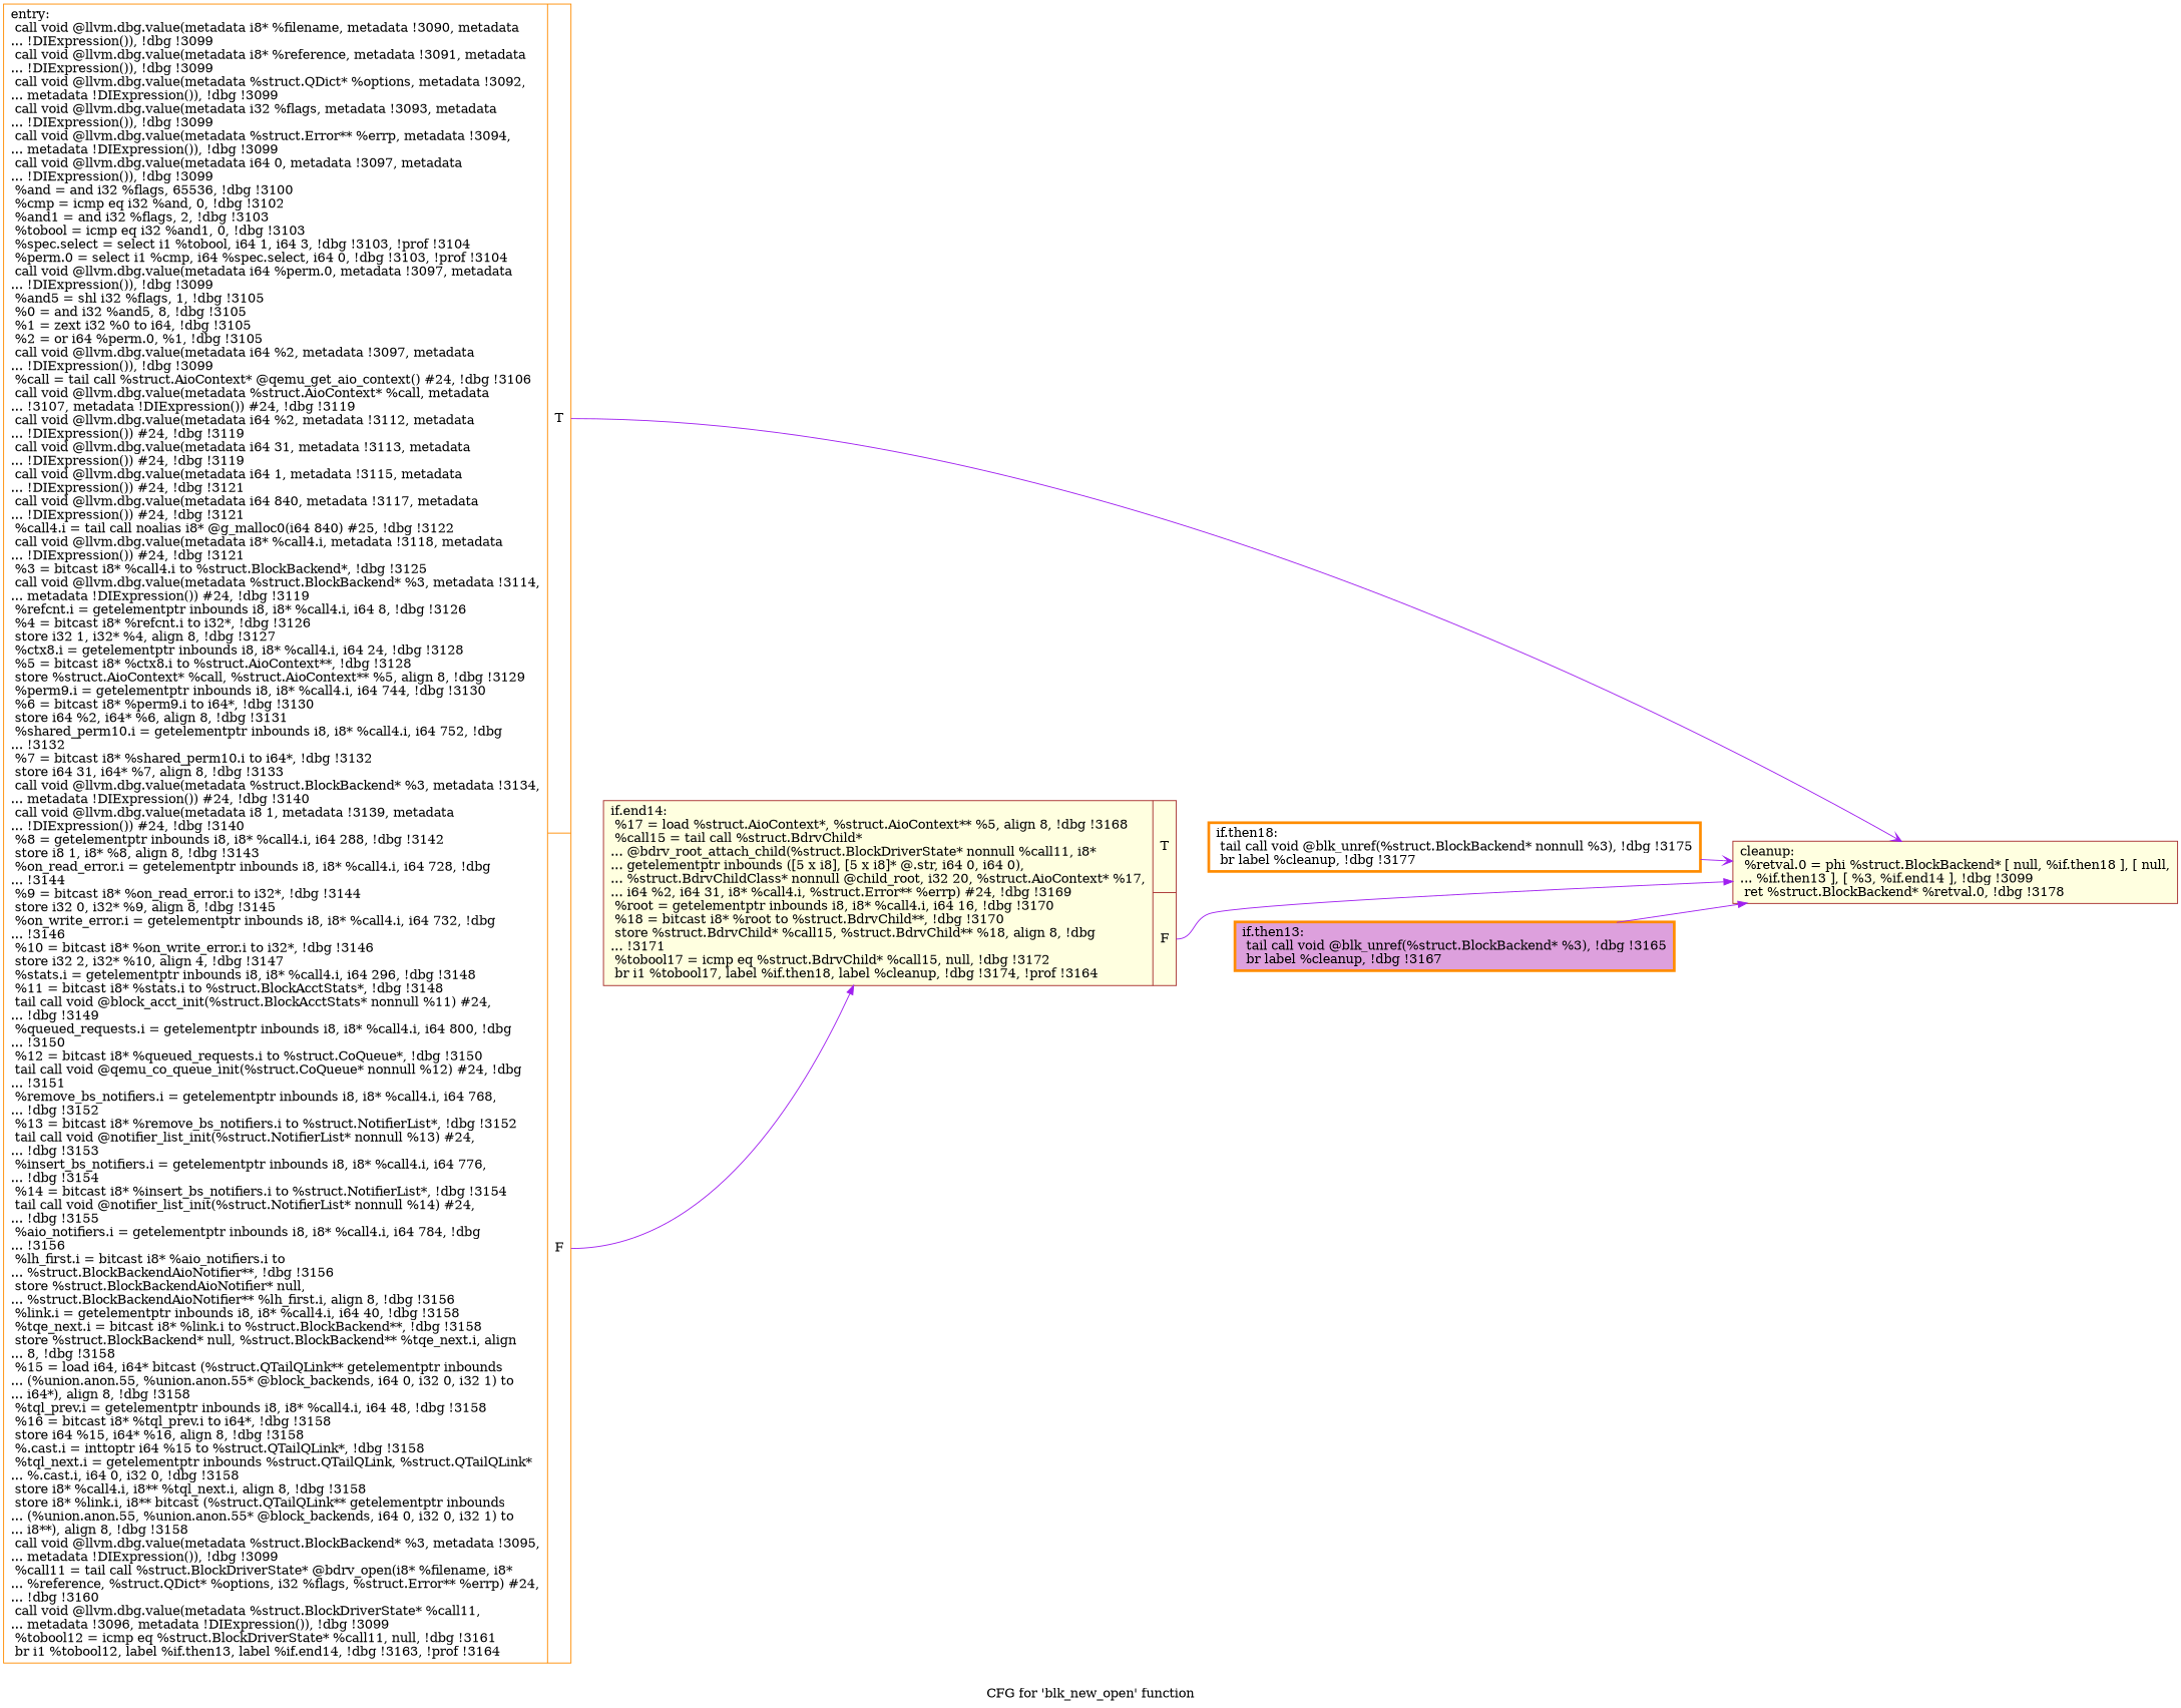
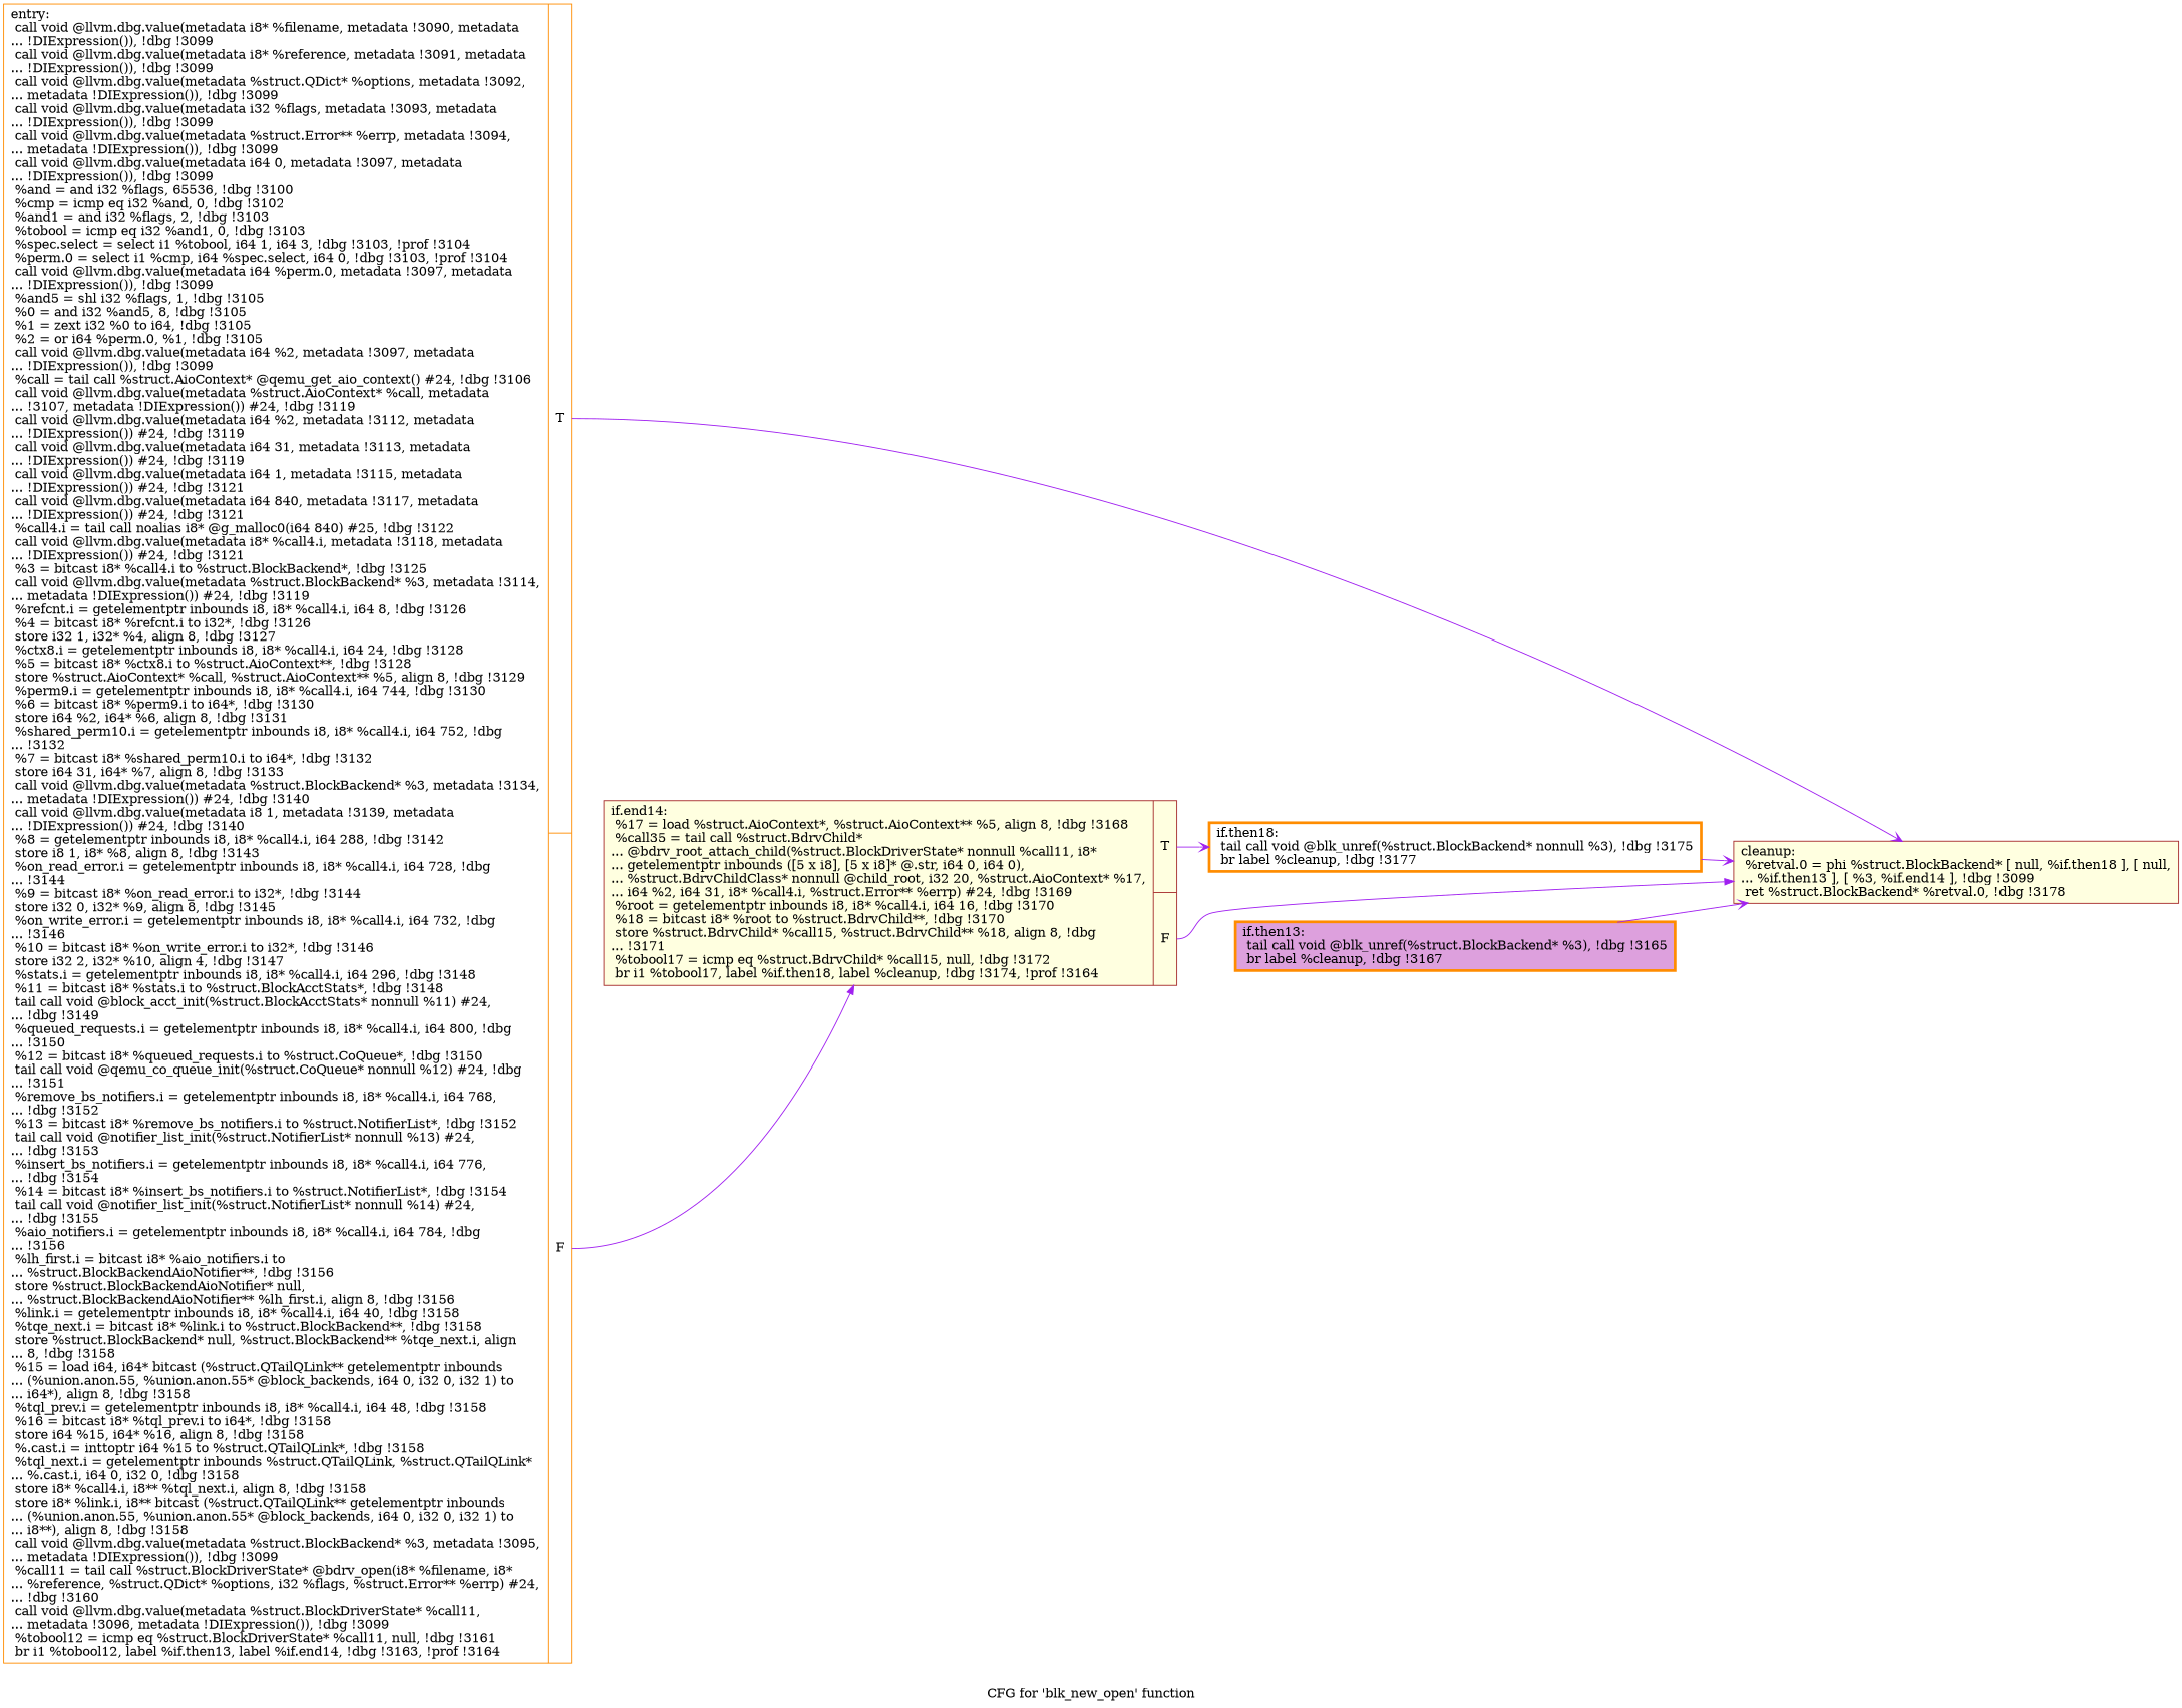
  digraph {
    label="CFG for 'blk_new_open' function"
    rankdir=LR
    node [color=darkorange fillcolor=white shape=record style=filled]
    edge [arrowhead=normal color=purple]
    n1 [label="{entry:\l  call void @llvm.dbg.value(metadata i8* %filename, metadata !3090, metadata\l... !DIExpression()), !dbg !3099\l  call void @llvm.dbg.value(metadata i8* %reference, metadata !3091, metadata\l... !DIExpression()), !dbg !3099\l  call void @llvm.dbg.value(metadata %struct.QDict* %options, metadata !3092,\l... metadata !DIExpression()), !dbg !3099\l  call void @llvm.dbg.value(metadata i32 %flags, metadata !3093, metadata\l... !DIExpression()), !dbg !3099\l  call void @llvm.dbg.value(metadata %struct.Error** %errp, metadata !3094,\l... metadata !DIExpression()), !dbg !3099\l  call void @llvm.dbg.value(metadata i64 0, metadata !3097, metadata\l... !DIExpression()), !dbg !3099\l  %and = and i32 %flags, 65536, !dbg !3100\l  %cmp = icmp eq i32 %and, 0, !dbg !3102\l  %and1 = and i32 %flags, 2, !dbg !3103\l  %tobool = icmp eq i32 %and1, 0, !dbg !3103\l  %spec.select = select i1 %tobool, i64 1, i64 3, !dbg !3103, !prof !3104\l  %perm.0 = select i1 %cmp, i64 %spec.select, i64 0, !dbg !3103, !prof !3104\l  call void @llvm.dbg.value(metadata i64 %perm.0, metadata !3097, metadata\l... !DIExpression()), !dbg !3099\l  %and5 = shl i32 %flags, 1, !dbg !3105\l  %0 = and i32 %and5, 8, !dbg !3105\l  %1 = zext i32 %0 to i64, !dbg !3105\l  %2 = or i64 %perm.0, %1, !dbg !3105\l  call void @llvm.dbg.value(metadata i64 %2, metadata !3097, metadata\l... !DIExpression()), !dbg !3099\l  %call = tail call %struct.AioContext* @qemu_get_aio_context() #24, !dbg !3106\l  call void @llvm.dbg.value(metadata %struct.AioContext* %call, metadata\l... !3107, metadata !DIExpression()) #24, !dbg !3119\l  call void @llvm.dbg.value(metadata i64 %2, metadata !3112, metadata\l... !DIExpression()) #24, !dbg !3119\l  call void @llvm.dbg.value(metadata i64 31, metadata !3113, metadata\l... !DIExpression()) #24, !dbg !3119\l  call void @llvm.dbg.value(metadata i64 1, metadata !3115, metadata\l... !DIExpression()) #24, !dbg !3121\l  call void @llvm.dbg.value(metadata i64 840, metadata !3117, metadata\l... !DIExpression()) #24, !dbg !3121\l  %call4.i = tail call noalias i8* @g_malloc0(i64 840) #25, !dbg !3122\l  call void @llvm.dbg.value(metadata i8* %call4.i, metadata !3118, metadata\l... !DIExpression()) #24, !dbg !3121\l  %3 = bitcast i8* %call4.i to %struct.BlockBackend*, !dbg !3125\l  call void @llvm.dbg.value(metadata %struct.BlockBackend* %3, metadata !3114,\l... metadata !DIExpression()) #24, !dbg !3119\l  %refcnt.i = getelementptr inbounds i8, i8* %call4.i, i64 8, !dbg !3126\l  %4 = bitcast i8* %refcnt.i to i32*, !dbg !3126\l  store i32 1, i32* %4, align 8, !dbg !3127\l  %ctx8.i = getelementptr inbounds i8, i8* %call4.i, i64 24, !dbg !3128\l  %5 = bitcast i8* %ctx8.i to %struct.AioContext**, !dbg !3128\l  store %struct.AioContext* %call, %struct.AioContext** %5, align 8, !dbg !3129\l  %perm9.i = getelementptr inbounds i8, i8* %call4.i, i64 744, !dbg !3130\l  %6 = bitcast i8* %perm9.i to i64*, !dbg !3130\l  store i64 %2, i64* %6, align 8, !dbg !3131\l  %shared_perm10.i = getelementptr inbounds i8, i8* %call4.i, i64 752, !dbg\l... !3132\l  %7 = bitcast i8* %shared_perm10.i to i64*, !dbg !3132\l  store i64 31, i64* %7, align 8, !dbg !3133\l  call void @llvm.dbg.value(metadata %struct.BlockBackend* %3, metadata !3134,\l... metadata !DIExpression()) #24, !dbg !3140\l  call void @llvm.dbg.value(metadata i8 1, metadata !3139, metadata\l... !DIExpression()) #24, !dbg !3140\l  %8 = getelementptr inbounds i8, i8* %call4.i, i64 288, !dbg !3142\l  store i8 1, i8* %8, align 8, !dbg !3143\l  %on_read_error.i = getelementptr inbounds i8, i8* %call4.i, i64 728, !dbg\l... !3144\l  %9 = bitcast i8* %on_read_error.i to i32*, !dbg !3144\l  store i32 0, i32* %9, align 8, !dbg !3145\l  %on_write_error.i = getelementptr inbounds i8, i8* %call4.i, i64 732, !dbg\l... !3146\l  %10 = bitcast i8* %on_write_error.i to i32*, !dbg !3146\l  store i32 2, i32* %10, align 4, !dbg !3147\l  %stats.i = getelementptr inbounds i8, i8* %call4.i, i64 296, !dbg !3148\l  %11 = bitcast i8* %stats.i to %struct.BlockAcctStats*, !dbg !3148\l  tail call void @block_acct_init(%struct.BlockAcctStats* nonnull %11) #24,\l... !dbg !3149\l  %queued_requests.i = getelementptr inbounds i8, i8* %call4.i, i64 800, !dbg\l... !3150\l  %12 = bitcast i8* %queued_requests.i to %struct.CoQueue*, !dbg !3150\l  tail call void @qemu_co_queue_init(%struct.CoQueue* nonnull %12) #24, !dbg\l... !3151\l  %remove_bs_notifiers.i = getelementptr inbounds i8, i8* %call4.i, i64 768,\l... !dbg !3152\l  %13 = bitcast i8* %remove_bs_notifiers.i to %struct.NotifierList*, !dbg !3152\l  tail call void @notifier_list_init(%struct.NotifierList* nonnull %13) #24,\l... !dbg !3153\l  %insert_bs_notifiers.i = getelementptr inbounds i8, i8* %call4.i, i64 776,\l... !dbg !3154\l  %14 = bitcast i8* %insert_bs_notifiers.i to %struct.NotifierList*, !dbg !3154\l  tail call void @notifier_list_init(%struct.NotifierList* nonnull %14) #24,\l... !dbg !3155\l  %aio_notifiers.i = getelementptr inbounds i8, i8* %call4.i, i64 784, !dbg\l... !3156\l  %lh_first.i = bitcast i8* %aio_notifiers.i to\l... %struct.BlockBackendAioNotifier**, !dbg !3156\l  store %struct.BlockBackendAioNotifier* null,\l... %struct.BlockBackendAioNotifier** %lh_first.i, align 8, !dbg !3156\l  %link.i = getelementptr inbounds i8, i8* %call4.i, i64 40, !dbg !3158\l  %tqe_next.i = bitcast i8* %link.i to %struct.BlockBackend**, !dbg !3158\l  store %struct.BlockBackend* null, %struct.BlockBackend** %tqe_next.i, align\l... 8, !dbg !3158\l  %15 = load i64, i64* bitcast (%struct.QTailQLink** getelementptr inbounds\l... (%union.anon.55, %union.anon.55* @block_backends, i64 0, i32 0, i32 1) to\l... i64*), align 8, !dbg !3158\l  %tql_prev.i = getelementptr inbounds i8, i8* %call4.i, i64 48, !dbg !3158\l  %16 = bitcast i8* %tql_prev.i to i64*, !dbg !3158\l  store i64 %15, i64* %16, align 8, !dbg !3158\l  %.cast.i = inttoptr i64 %15 to %struct.QTailQLink*, !dbg !3158\l  %tql_next.i = getelementptr inbounds %struct.QTailQLink, %struct.QTailQLink*\l... %.cast.i, i64 0, i32 0, !dbg !3158\l  store i8* %call4.i, i8** %tql_next.i, align 8, !dbg !3158\l  store i8* %link.i, i8** bitcast (%struct.QTailQLink** getelementptr inbounds\l... (%union.anon.55, %union.anon.55* @block_backends, i64 0, i32 0, i32 1) to\l... i8**), align 8, !dbg !3158\l  call void @llvm.dbg.value(metadata %struct.BlockBackend* %3, metadata !3095,\l... metadata !DIExpression()), !dbg !3099\l  %call11 = tail call %struct.BlockDriverState* @bdrv_open(i8* %filename, i8*\l... %reference, %struct.QDict* %options, i32 %flags, %struct.Error** %errp) #24,\l... !dbg !3160\l  call void @llvm.dbg.value(metadata %struct.BlockDriverState* %call11,\l... metadata !3096, metadata !DIExpression()), !dbg !3099\l  %tobool12 = icmp eq %struct.BlockDriverState* %call11, null, !dbg !3161\l  br i1 %tobool12, label %if.then13, label %if.end14, !dbg !3163, !prof !3164\l|{<s0>T|<s1>F}}"]
-   n2 [color=brown fillcolor=lightyellow label="{if.end14:                                         \l  %17 = load %struct.AioContext*, %struct.AioContext** %5, align 8, !dbg !3168\l  %call15 = tail call %struct.BdrvChild*\l... @bdrv_root_attach_child(%struct.BlockDriverState* nonnull %call11, i8*\l... getelementptr inbounds ([5 x i8], [5 x i8]* @.str, i64 0, i64 0),\l... %struct.BdrvChildClass* nonnull @child_root, i32 20, %struct.AioContext* %17,\l... i64 %2, i64 31, i8* %call4.i, %struct.Error** %errp) #24, !dbg !3169\l  %root = getelementptr inbounds i8, i8* %call4.i, i64 16, !dbg !3170\l  %18 = bitcast i8* %root to %struct.BdrvChild**, !dbg !3170\l  store %struct.BdrvChild* %call15, %struct.BdrvChild** %18, align 8, !dbg\l... !3171\l  %tobool17 = icmp eq %struct.BdrvChild* %call15, null, !dbg !3172\l  br i1 %tobool17, label %if.then18, label %cleanup, !dbg !3174, !prof !3164\l|{<s0>T|<s1>F}}"]
+   n2 [color=brown fillcolor=lightyellow label="{if.end14:                                         \l  %17 = load %struct.AioContext*, %struct.AioContext** %5, align 8, !dbg !3168\l  %call35 = tail call %struct.BdrvChild*\l... @bdrv_root_attach_child(%struct.BlockDriverState* nonnull %call11, i8*\l... getelementptr inbounds ([5 x i8], [5 x i8]* @.str, i64 0, i64 0),\l... %struct.BdrvChildClass* nonnull @child_root, i32 20, %struct.AioContext* %17,\l... i64 %2, i64 31, i8* %call4.i, %struct.Error** %errp) #24, !dbg !3169\l  %root = getelementptr inbounds i8, i8* %call4.i, i64 16, !dbg !3170\l  %18 = bitcast i8* %root to %struct.BdrvChild**, !dbg !3170\l  store %struct.BdrvChild* %call15, %struct.BdrvChild** %18, align 8, !dbg\l... !3171\l  %tobool17 = icmp eq %struct.BdrvChild* %call15, null, !dbg !3172\l  br i1 %tobool17, label %if.then18, label %cleanup, !dbg !3174, !prof !3164\l|{<s0>T|<s1>F}}"]
    n3 [color=brown fillcolor=lightyellow label="{cleanup:                                          \l  %retval.0 = phi %struct.BlockBackend* [ null, %if.then18 ], [ null,\l... %if.then13 ], [ %3, %if.end14 ], !dbg !3099\l  ret %struct.BlockBackend* %retval.0, !dbg !3178\l}"]
    n4 [fillcolor=plum label="{if.then13:                                        \l  tail call void @blk_unref(%struct.BlockBackend* %3), !dbg !3165\l  br label %cleanup, !dbg !3167\l}" penwidth=3.0]
    n5 [label="{if.then18:                                        \l  tail call void @blk_unref(%struct.BlockBackend* nonnull %3), !dbg !3175\l  br label %cleanup, !dbg !3177\l}" penwidth=3.0]
    n1 -> n2 [tailport=s1]
    n1 -> n3 [arrowhead=vee tailport=s0]
    n2 -> n3 [tailport=s1]
-   n4 -> n3
+   n2 -> n5 [arrowhead=vee tailport=s0]
+   n4 -> n3 [arrowhead=vee]
    n5 -> n3 [arrowhead=vee]
  }
